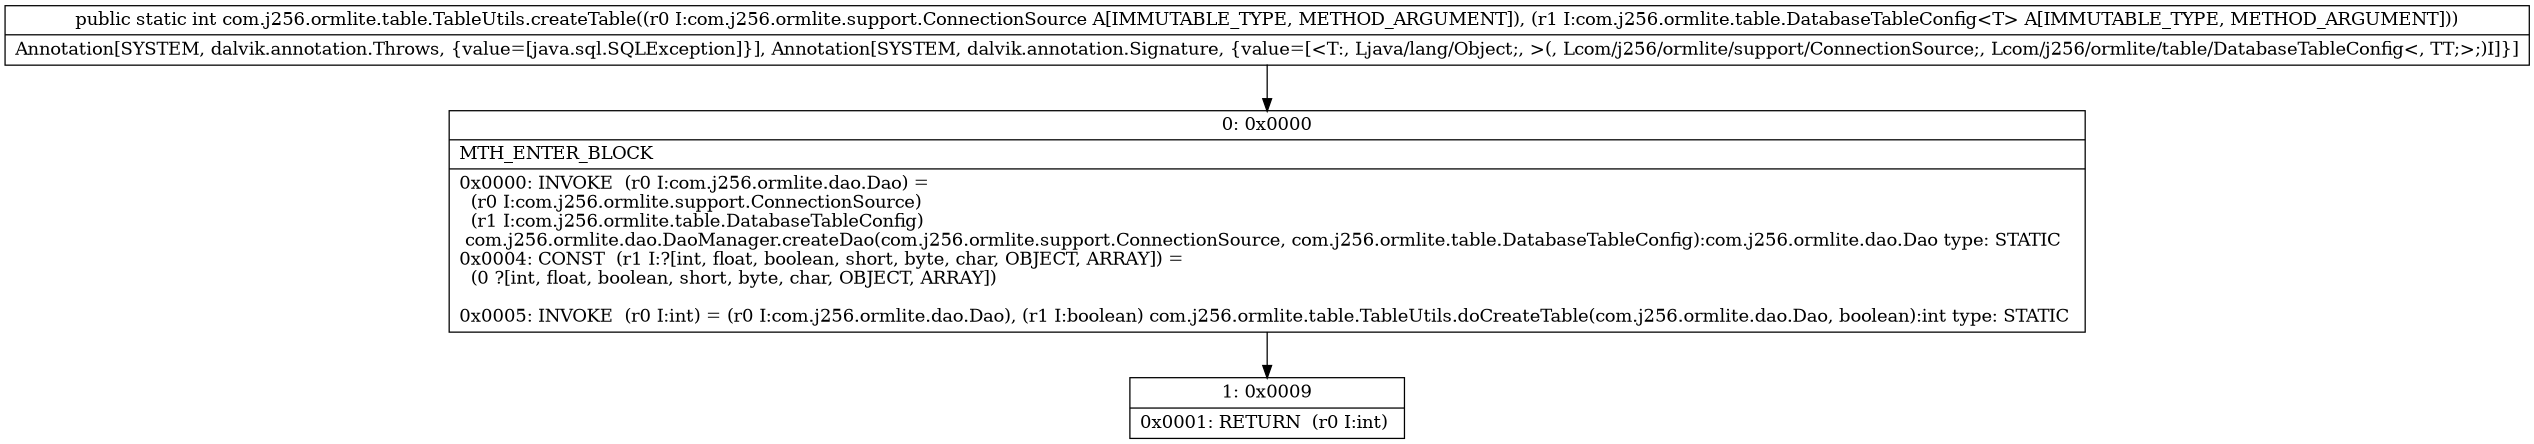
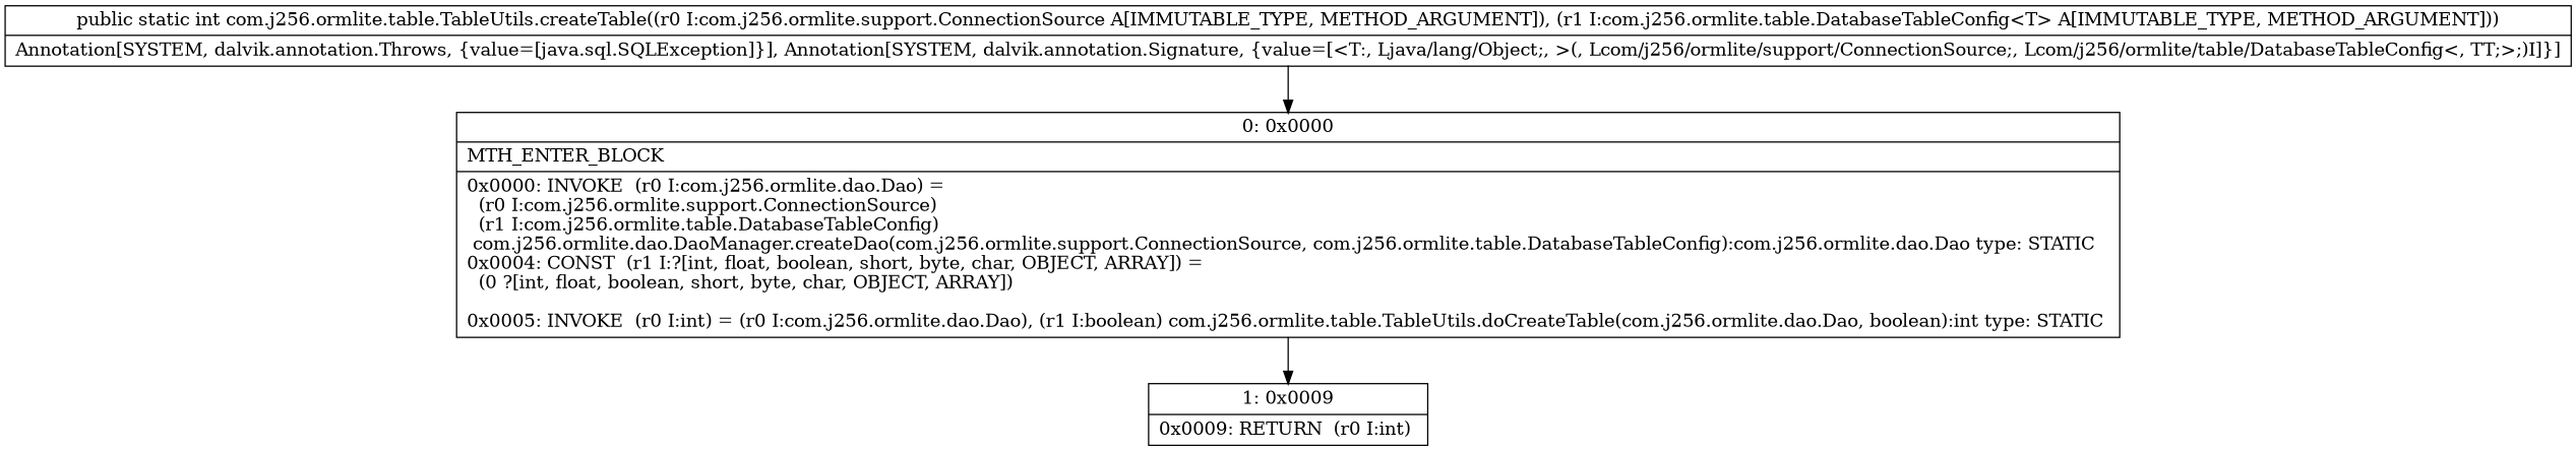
  digraph {
    node [shape=record]
    n1 [label="{0\:\ 0x0000|MTH_ENTER_BLOCK\l|0x0000: INVOKE  (r0 I:com.j256.ormlite.dao.Dao) = \l  (r0 I:com.j256.ormlite.support.ConnectionSource)\l  (r1 I:com.j256.ormlite.table.DatabaseTableConfig)\l com.j256.ormlite.dao.DaoManager.createDao(com.j256.ormlite.support.ConnectionSource, com.j256.ormlite.table.DatabaseTableConfig):com.j256.ormlite.dao.Dao type: STATIC \l0x0004: CONST  (r1 I:?[int, float, boolean, short, byte, char, OBJECT, ARRAY]) = \l  (0 ?[int, float, boolean, short, byte, char, OBJECT, ARRAY])\l \l0x0005: INVOKE  (r0 I:int) = (r0 I:com.j256.ormlite.dao.Dao), (r1 I:boolean) com.j256.ormlite.table.TableUtils.doCreateTable(com.j256.ormlite.dao.Dao, boolean):int type: STATIC \l}"]
-   n2 [label="{1\:\ 0x0009|0x0001: RETURN  (r0 I:int) \l}"]
+   n2 [label="{1\:\ 0x0009|0x0009: RETURN  (r0 I:int) \l}"]
    n3 [label="{public static int com.j256.ormlite.table.TableUtils.createTable((r0 I:com.j256.ormlite.support.ConnectionSource A[IMMUTABLE_TYPE, METHOD_ARGUMENT]), (r1 I:com.j256.ormlite.table.DatabaseTableConfig\<T\> A[IMMUTABLE_TYPE, METHOD_ARGUMENT]))  | Annotation[SYSTEM, dalvik.annotation.Throws, \{value=[java.sql.SQLException]\}], Annotation[SYSTEM, dalvik.annotation.Signature, \{value=[\<T:, Ljava\/lang\/Object;, \>(, Lcom\/j256\/ormlite\/support\/ConnectionSource;, Lcom\/j256\/ormlite\/table\/DatabaseTableConfig\<, TT;\>;)I]\}]\l}"]
    n1 -> n2
    n3 -> n1
  }
